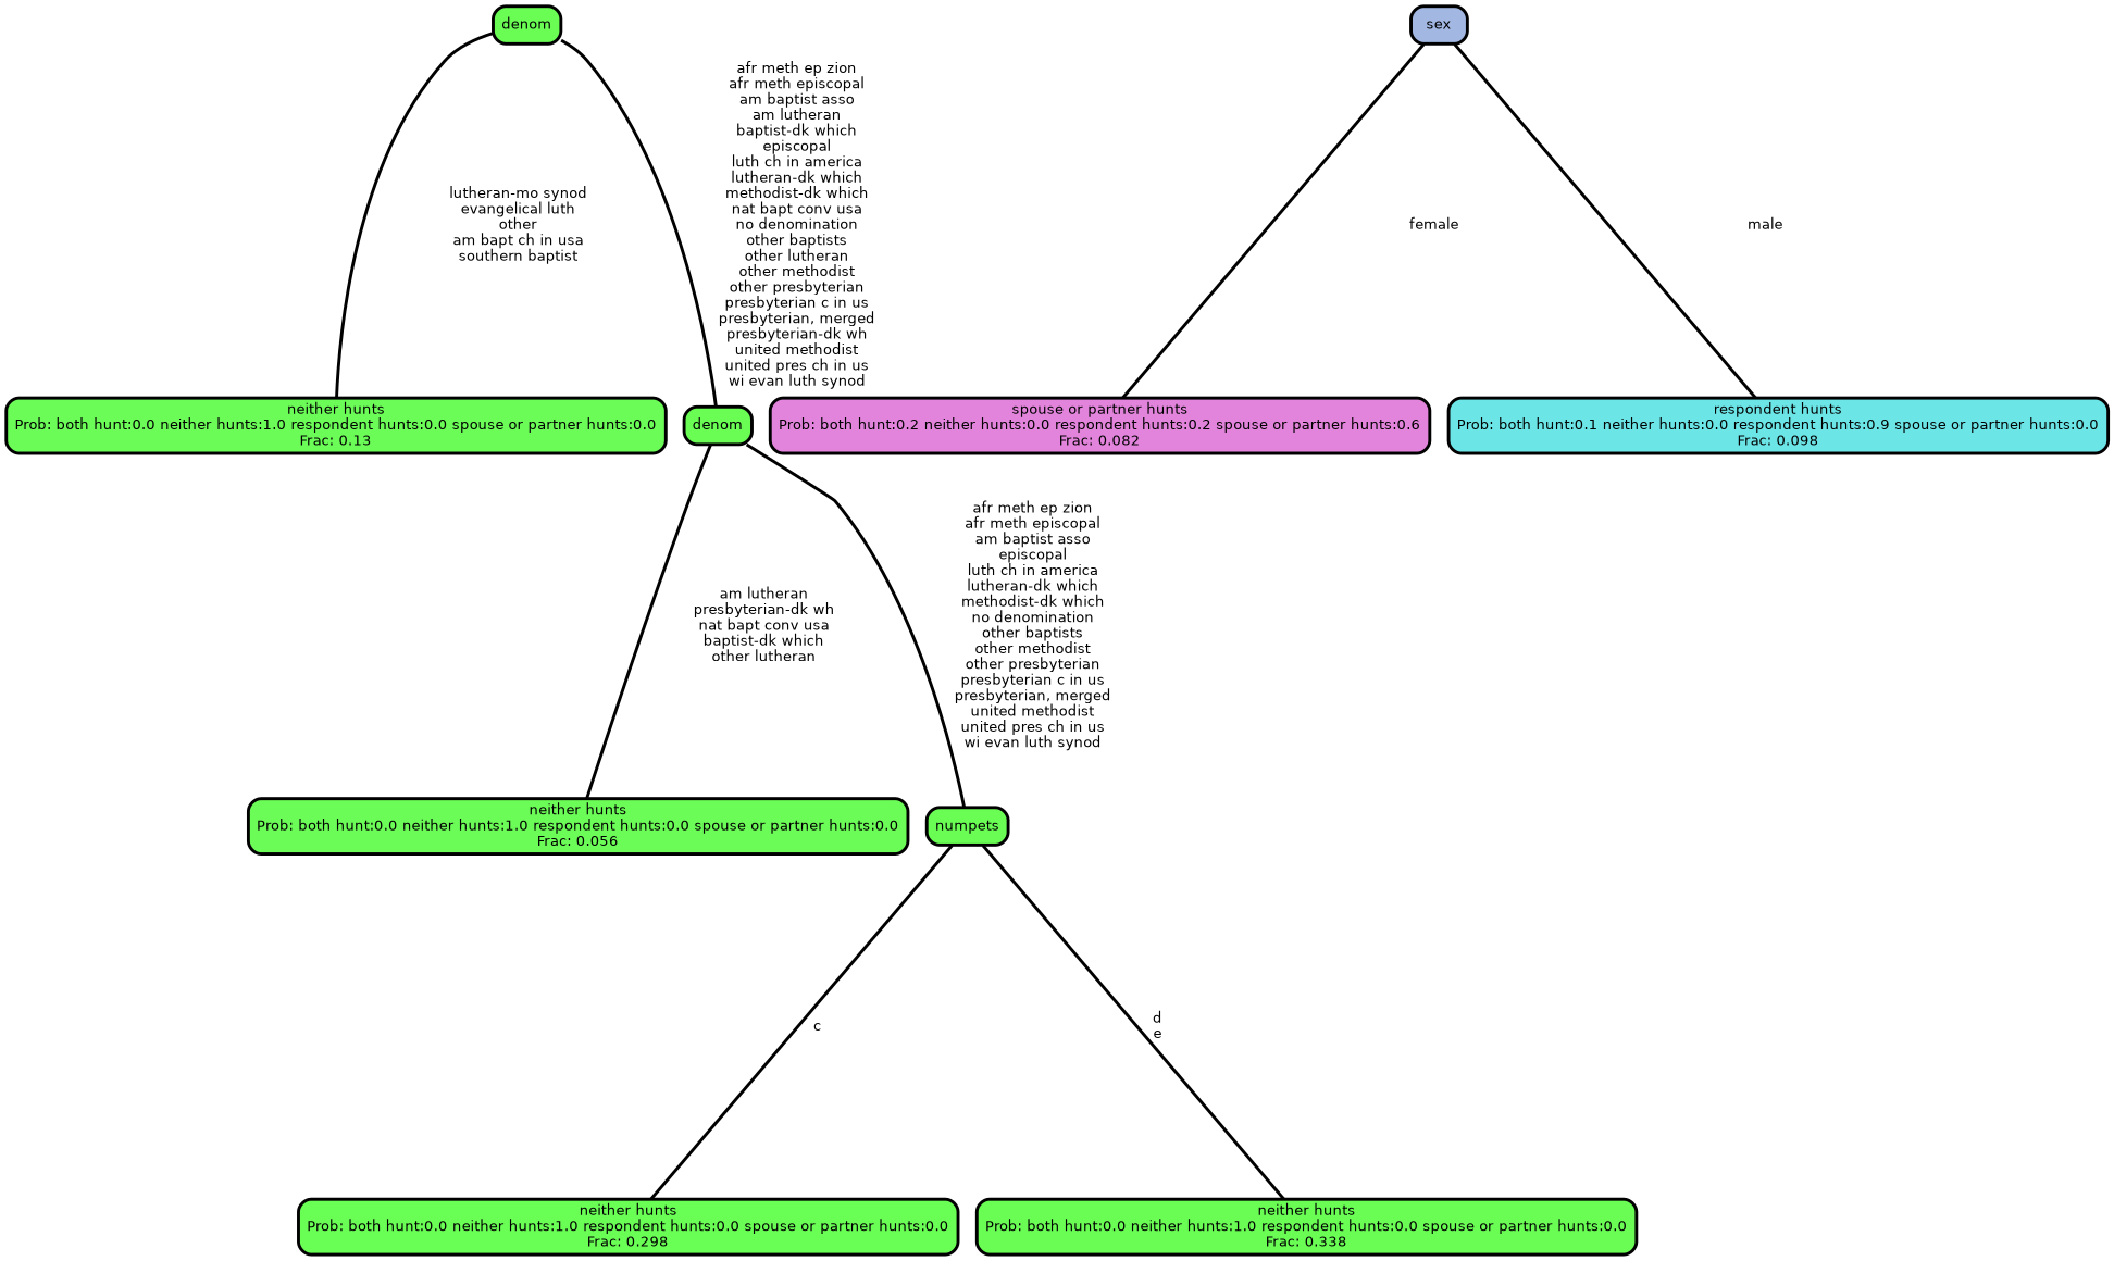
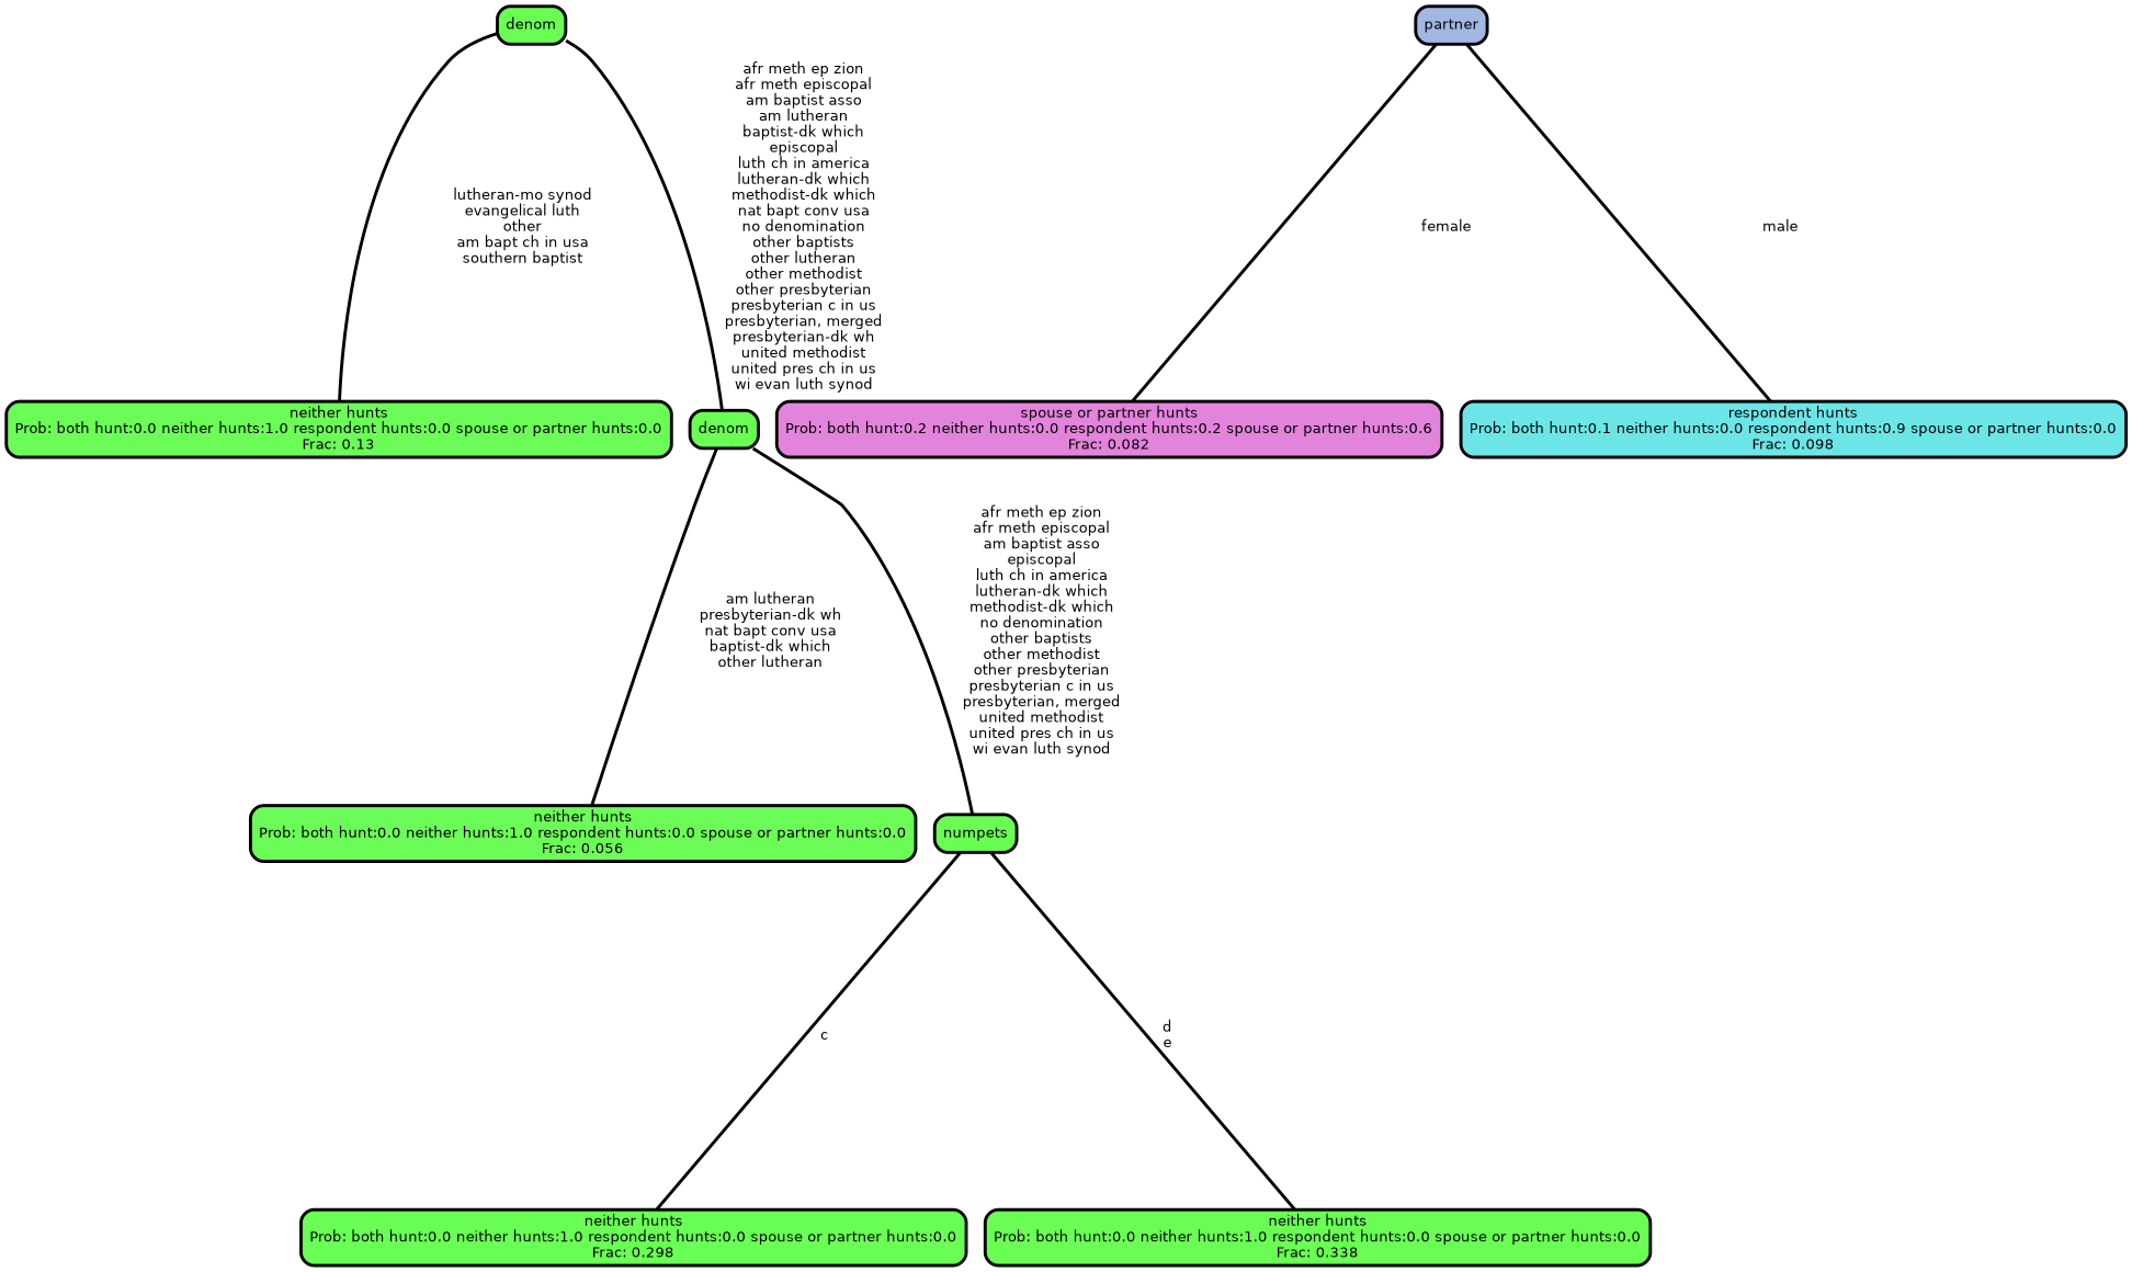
  graph {
    ranksep="0 equally"
    splines=straight
    node [color=black fillcolor="#6afe55" fontcolor=black fontname=helvetica penwidth=3 shape=box style="filled, rounded"]
    edge [color=black fontname=helvetica penwidth=3]
    n1 [fillcolor="#6bfc57" label="neither hunts\nProb: both hunt:0.0 neither hunts:1.0 respondent hunts:0.0 spouse or partner hunts:0.0\nFrac: 0.13"]
    n2 [label=denom]
    n3 [label=denom]
    n4 [fillcolor="#6cfc57" label="neither hunts\nProb: both hunt:0.0 neither hunts:1.0 respondent hunts:0.0 spouse or partner hunts:0.0\nFrac: 0.056"]
    n5 [label=numpets]
    n6 [fillcolor="#6aff55" label="neither hunts\nProb: both hunt:0.0 neither hunts:1.0 respondent hunts:0.0 spouse or partner hunts:0.0\nFrac: 0.298"]
    n7 [label="neither hunts\nProb: both hunt:0.0 neither hunts:1.0 respondent hunts:0.0 spouse or partner hunts:0.0\nFrac: 0.338"]
-   n8 [fillcolor="#a2b8e2" label=sex]
+   n8 [fillcolor="#a2b8e2" label=partner]
    n9 [fillcolor="#e284db" label="spouse or partner hunts\nProb: both hunt:0.2 neither hunts:0.0 respondent hunts:0.2 spouse or partner hunts:0.6\nFrac: 0.082"]
    n10 [fillcolor="#6ce5e7" label="respondent hunts\nProb: both hunt:0.1 neither hunts:0.0 respondent hunts:0.9 spouse or partner hunts:0.0\nFrac: 0.098"]
    subgraph sub_1 {
      rank=same
    }
    n2 -- n1 [label=" lutheran-mo synod\n evangelical luth\n other\n am bapt ch in usa\n southern baptist"]
    n2 -- n3 [label=" afr meth ep zion\n afr meth episcopal\n am baptist asso\n am lutheran\n baptist-dk which\n episcopal\n luth ch in america\n lutheran-dk which\n methodist-dk which\n nat bapt conv usa\n no denomination\n other baptists\n other lutheran\n other methodist\n other presbyterian\n presbyterian c in us\n presbyterian, merged\n presbyterian-dk wh\n united methodist\n united pres ch in us\n wi evan luth synod"]
    n3 -- n4 [label=" am lutheran\n presbyterian-dk wh\n nat bapt conv usa\n baptist-dk which\n other lutheran"]
    n3 -- n5 [label=" afr meth ep zion\n afr meth episcopal\n am baptist asso\n episcopal\n luth ch in america\n lutheran-dk which\n methodist-dk which\n no denomination\n other baptists\n other methodist\n other presbyterian\n presbyterian c in us\n presbyterian, merged\n united methodist\n united pres ch in us\n wi evan luth synod"]
    n5 -- n6 [label=" c"]
    n5 -- n7 [label=" d\n e"]
    n8 -- n9 [label=" female"]
    n8 -- n10 [label=" male"]
  }
